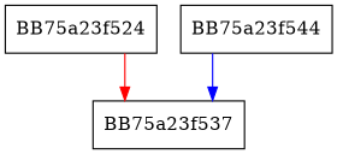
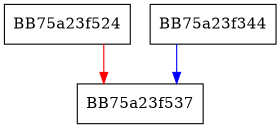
  digraph {
    splines=ortho
    node [shape=box]
    BB75a23f524
    BB75a23f537
-   BB75a23f544
+   BB75a23f544 [label=BB75a23f344]
    BB75a23f524 -> BB75a23f537 [color=red]
    BB75a23f544 -> BB75a23f537 [color=blue]
  }
